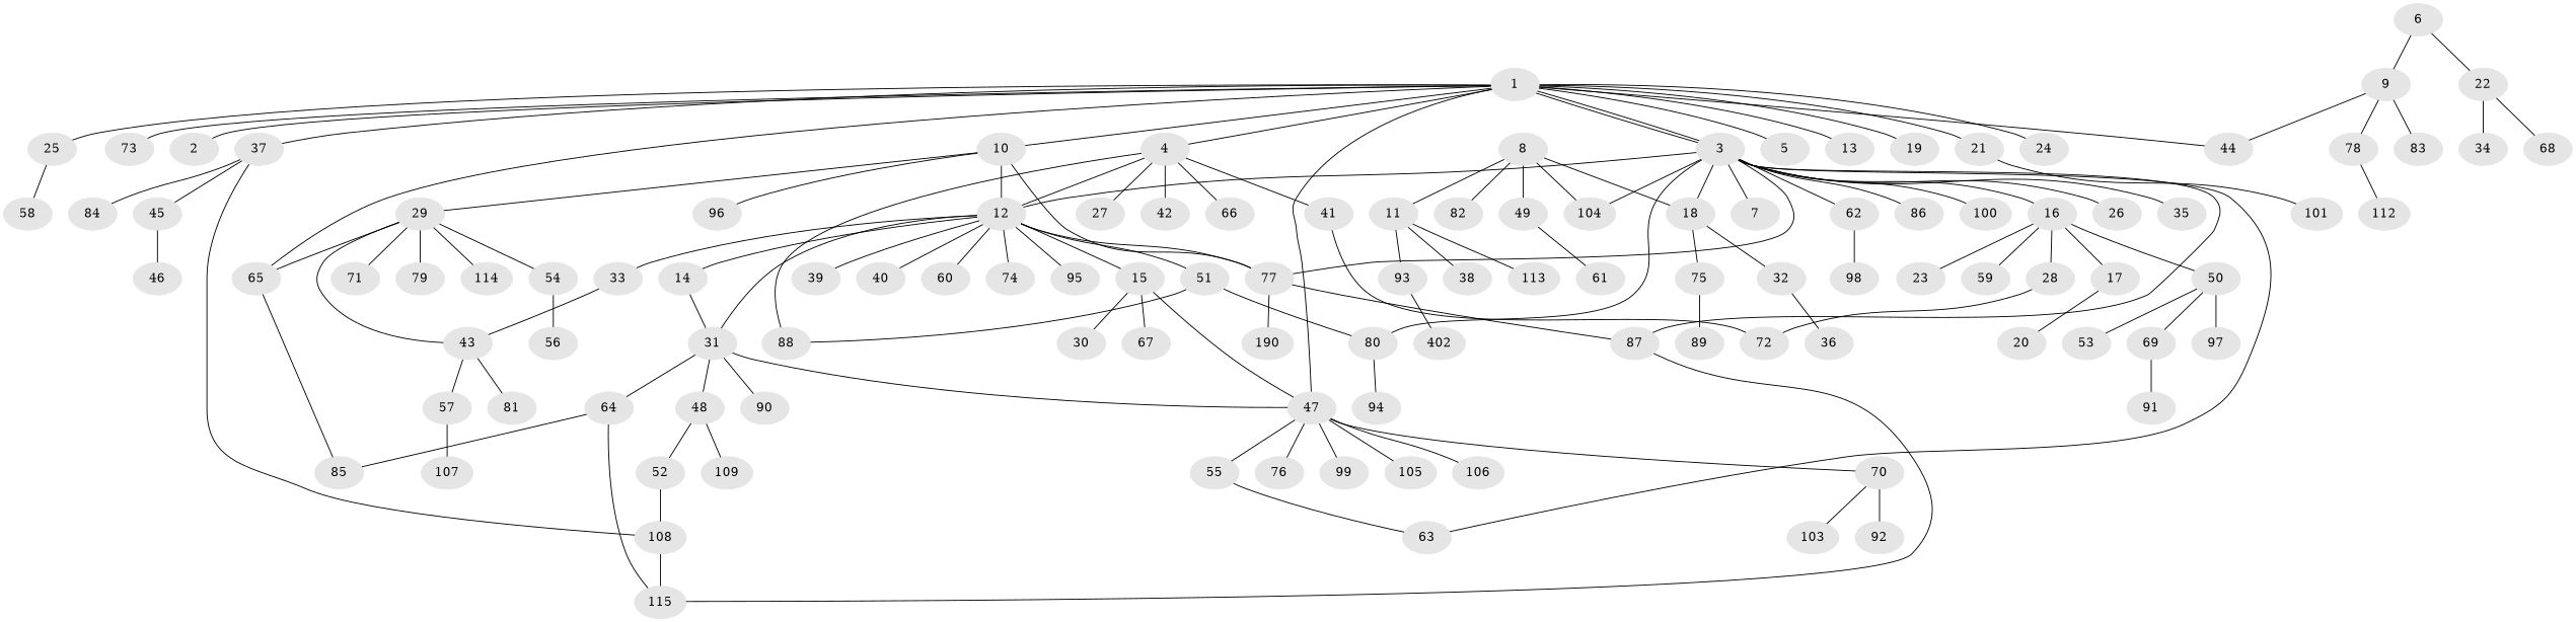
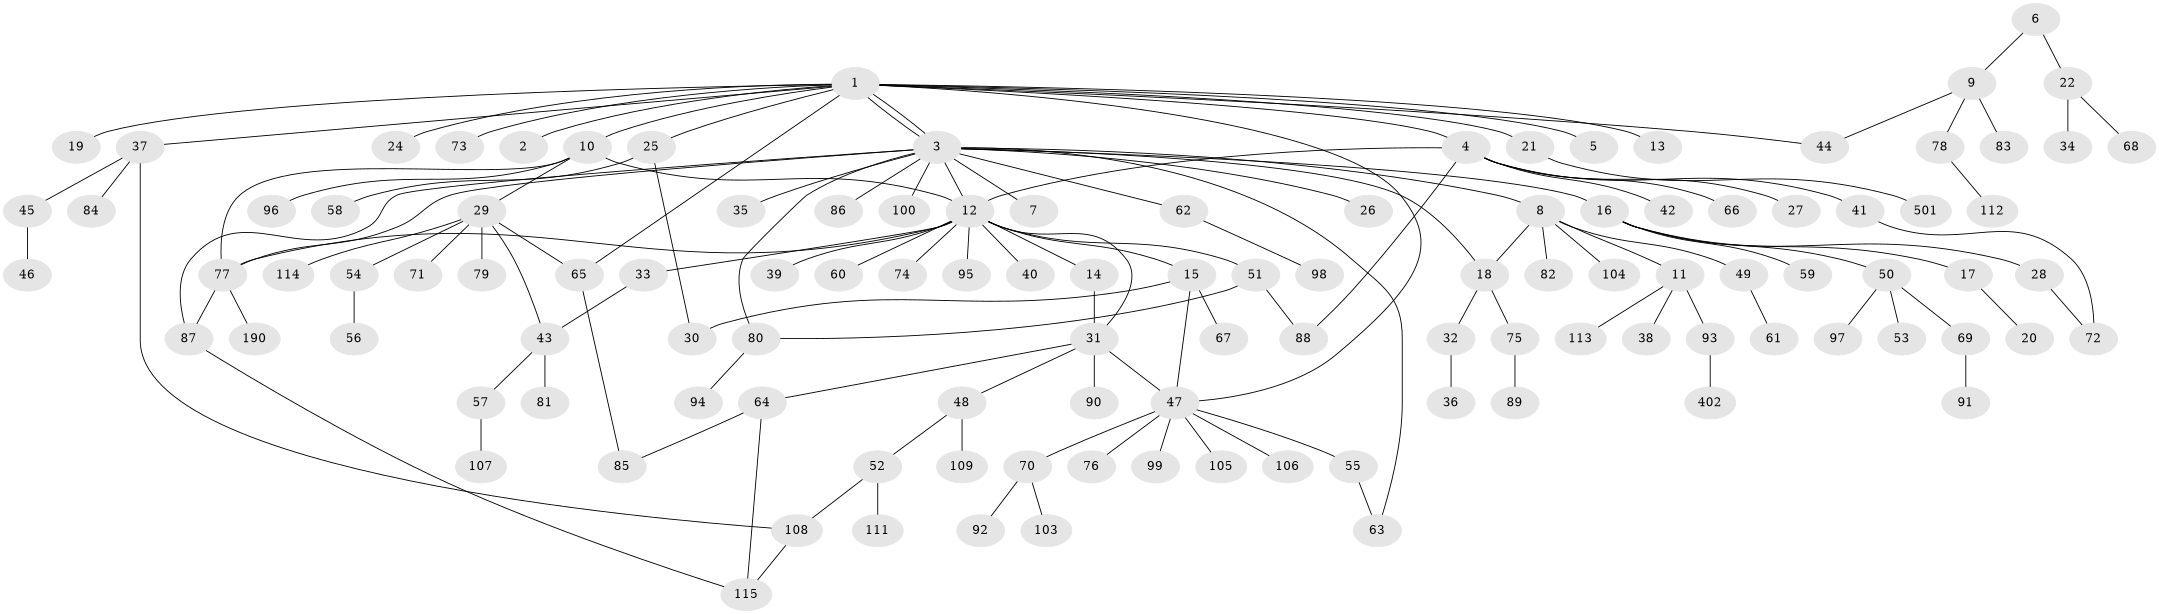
  graph {
    node [color=gray90 style=filled]
    1
    2
    3
    4
    5
    10
    13
    19
    21
    24
    25
    37
    47
    65
    73
    44
    7
    8
    12
    16
    18
    26
    35
    62
    63
    77
    80
    86
    87
    100
    27
    41
    42
    66
    88
    6
    9
    22
    29
    96
-   101
+   101 [label=501]
    30
    58
    45
    84
    108
    55
    70
    76
    99
    105
    106
    85
    11
    49
    82
    104
    14
    15
    31
    33
    39
    40
    51
    60
    74
    95
    17
-   23
    28
    50
    59
    32
    75
    98
    n76 [label=190]
    94
    115
    72
    78
    83
    34
    68
    38
    93
    113
    61
    112
    43
    54
    71
    79
    114
    n94 [label=402]
    67
    48
    64
    90
    20
    53
    69
    97
    36
    89
    57
    81
    56
    52
    109
    46
    107
    92
    103
+   111
    91
    1 -- 2
    1 -- 3
    1 -- 3
    1 -- 4
    1 -- 5
    1 -- 10
    1 -- 13
    1 -- 19
    1 -- 21
    1 -- 24
    1 -- 25
    1 -- 37
    1 -- 47
    1 -- 65
    1 -- 73
    1 -- 44
    3 -- 7
-   3 -- 104
+   3 -- 8
    3 -- 12
    3 -- 16
    3 -- 18
    3 -- 26
    3 -- 35
    3 -- 62
    3 -- 63
    3 -- 77
    3 -- 80
    3 -- 86
    3 -- 87
    3 -- 100
    4 -- 12
    4 -- 27
    4 -- 41
    4 -- 42
    4 -- 66
    4 -- 88
    10 -- 12
    10 -- 77
    10 -- 29
    10 -- 96
    21 -- 101
+   25 -- 30
    25 -- 58
    37 -- 45
    37 -- 84
    37 -- 108
    47 -- 55
    47 -- 70
    47 -- 76
    47 -- 99
    47 -- 105
    47 -- 106
    65 -- 85
    8 -- 18
    8 -- 11
    8 -- 49
    8 -- 82
    8 -- 104
    12 -- 77
    12 -- 14
    12 -- 15
    12 -- 31
    12 -- 33
    12 -- 39
    12 -- 40
    12 -- 51
    12 -- 60
    12 -- 74
    12 -- 95
    16 -- 17
-   16 -- 23
    16 -- 28
    16 -- 50
    16 -- 59
    18 -- 32
    18 -- 75
    62 -- 98
    77 -- 87
    77 -- n76
    80 -- 94
    87 -- 115
    41 -- 72
    6 -- 9
    6 -- 22
    9 -- 44
    9 -- 78
    9 -- 83
    22 -- 34
    22 -- 68
    29 -- 65
    29 -- 43
    29 -- 54
    29 -- 71
    29 -- 79
    29 -- 114
    45 -- 46
    108 -- 115
    55 -- 63
    70 -- 92
    70 -- 103
    11 -- 38
    11 -- 93
    11 -- 113
    49 -- 61
    14 -- 31
    15 -- 47
    15 -- 30
    15 -- 67
    31 -- 47
    31 -- 48
    31 -- 64
    31 -- 90
    33 -- 43
    51 -- 80
    51 -- 88
    17 -- 20
    28 -- 72
    50 -- 53
    50 -- 69
    50 -- 97
    32 -- 36
    75 -- 89
    78 -- 112
    93 -- n94
    43 -- 57
    43 -- 81
    54 -- 56
    48 -- 52
    48 -- 109
    64 -- 85
    64 -- 115
    69 -- 91
    57 -- 107
    52 -- 108
+   52 -- 111
  }
